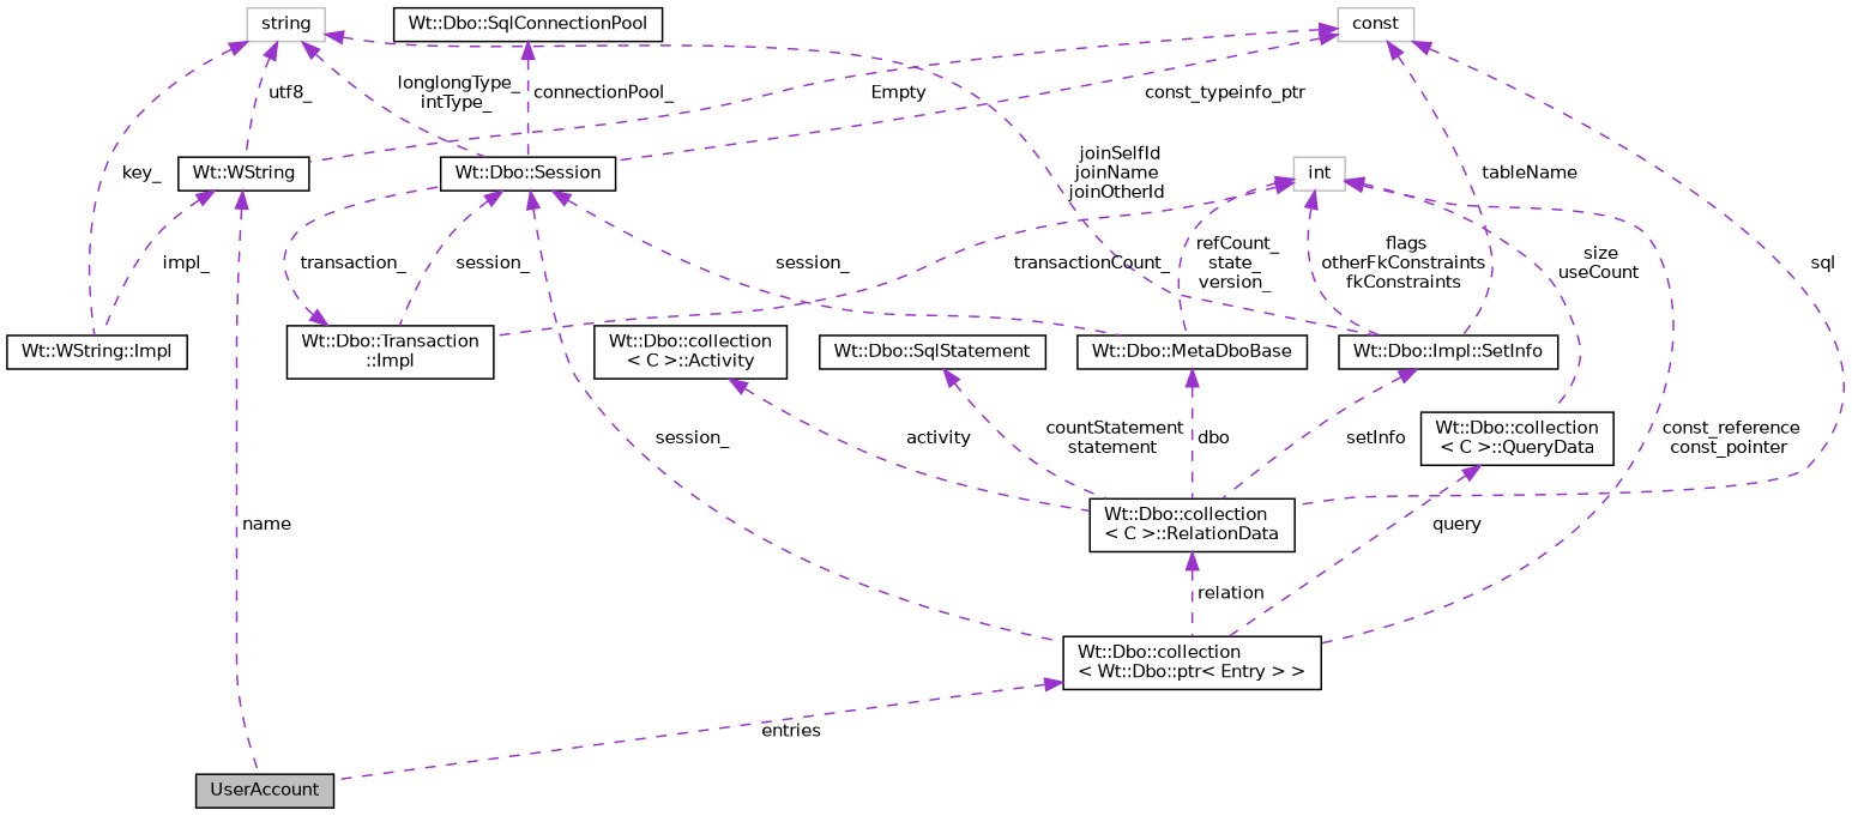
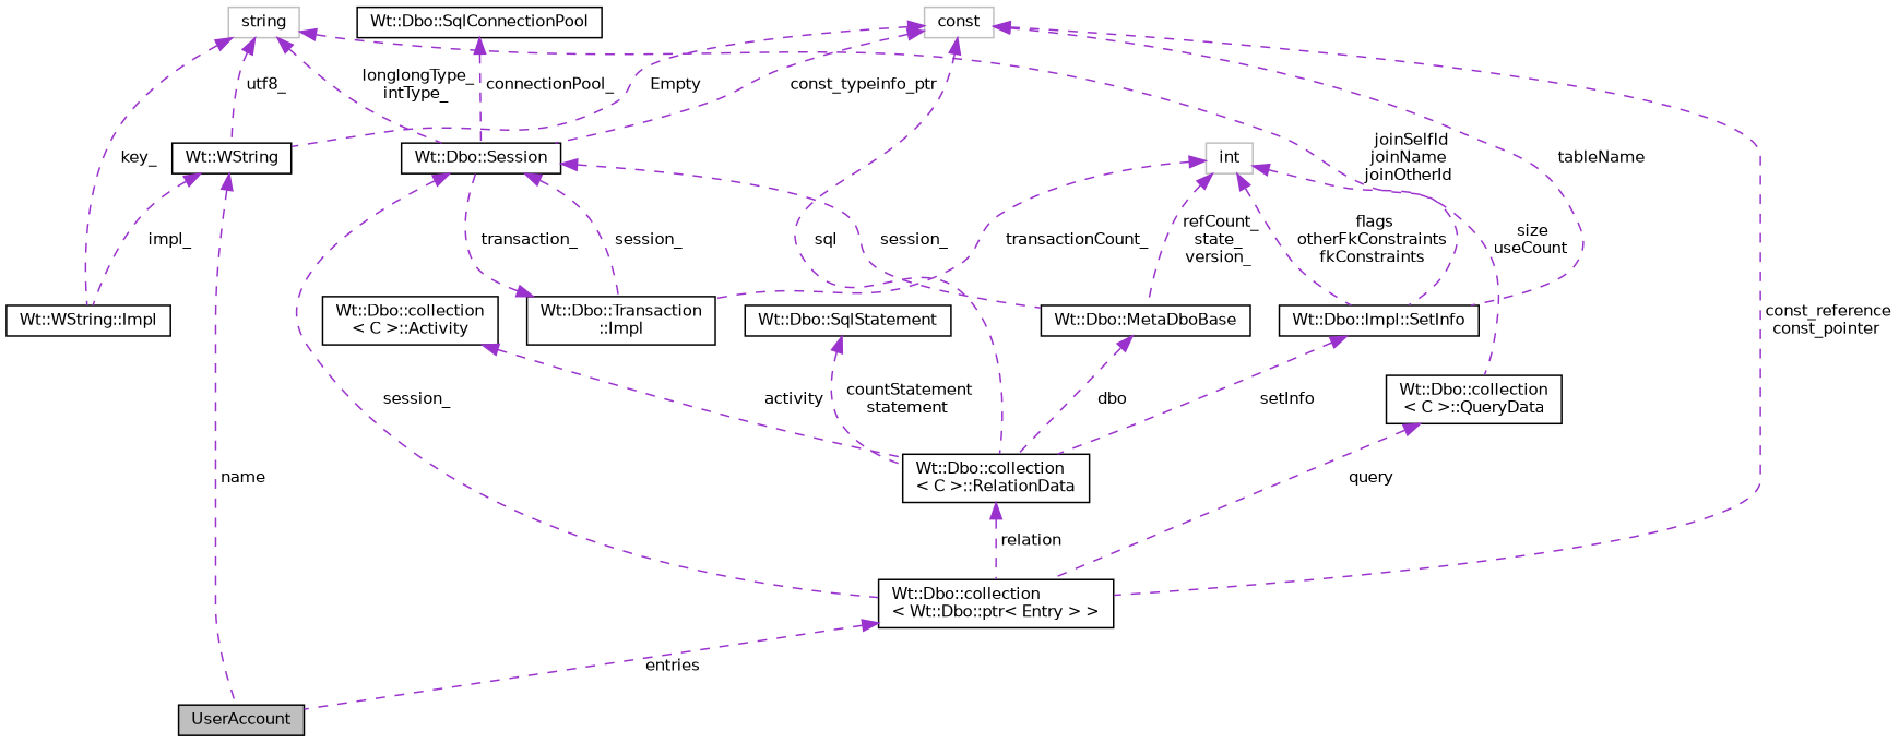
  digraph {
    rankdir=TB
    node [color=black fillcolor=white fontname=Helvetica fontsize=10 shape=record style=filled]
    edge [color=darkorchid3 dir=back fontname=Helvetica fontsize=10 labelfontname=Helvetica labelfontsize=10 style=dashed]
    n1 [fillcolor=grey75 fontcolor=black height=0.2 label=UserAccount width=0.4]
    n2 [height=0.2 label="Wt::WString" width=0.4]
    n3 [height=0.2 label="Wt::WString::Impl" width=0.4]
    n4 [color=grey75 height=0.2 label=string width=0.4]
    n5 [height=0.2 label="Wt::Dbo::Session" width=0.4]
    n6 [height=0.2 label="Wt::Dbo::Impl::SetInfo" width=0.4]
    n7 [height=0.2 label="Wt::Dbo::collection\l\< Wt::Dbo::ptr\< Entry \> \>" width=0.4]
    n8 [height=0.2 label="Wt::Dbo::Transaction\l::Impl" width=0.4]
    n9 [height=0.2 label="Wt::Dbo::MetaDboBase" width=0.4]
    n10 [height=0.2 label="Wt::Dbo::collection\l\< C \>::RelationData" width=0.4]
    n11 [color=grey75 height=0.2 label=const width=0.4]
    n12 [height=0.2 label="Wt::Dbo::collection\l\< C \>::QueryData" width=0.4]
    n13 [height=0.2 label="Wt::Dbo::SqlStatement" width=0.4]
    n14 [color=grey75 height=0.2 label=int width=0.4]
    n15 [height=0.2 label="Wt::Dbo::SqlConnectionPool" width=0.4]
    n16 [height=0.2 label="Wt::Dbo::collection\l\< C \>::Activity" width=0.4]
    n2 -> n1 [label=" name"]
    n2 -> n3 [label=" impl_"]
    n4 -> n2 [label=" utf8_"]
    n4 -> n3 [label=" key_"]
    n4 -> n5 [label=" longlongType_\nintType_"]
    n4 -> n6 [label=" joinSelfId\njoinName\njoinOtherId"]
    n5 -> n7 [label=" session_"]
    n5 -> n8 [label=" session_"]
    n5 -> n9 [label=" session_"]
    n6 -> n10 [label=" setInfo"]
    n7 -> n1 [label=" entries"]
    n8 -> n5 [label=" transaction_"]
    n9 -> n10 [label=" dbo"]
    n10 -> n7 [label=" relation"]
    n11 -> n2 [label=" Empty"]
    n11 -> n5 [label=" const_typeinfo_ptr"]
    n11 -> n6 [label=" tableName"]
-   n14 -> n7 [label=" const_reference\nconst_pointer"]
+   n11 -> n7 [label=" const_reference\nconst_pointer"]
    n11 -> n10 [label=" sql"]
    n12 -> n7 [label=" query"]
    n13 -> n10 [label=" countStatement\nstatement"]
    n14 -> n6 [label=" flags\notherFkConstraints\nfkConstraints"]
    n14 -> n8 [label=" transactionCount_"]
    n14 -> n9 [label=" refCount_\nstate_\nversion_"]
    n14 -> n12 [label=" size\nuseCount"]
    n15 -> n5 [label=" connectionPool_"]
    n16 -> n10 [label=" activity"]
  }
